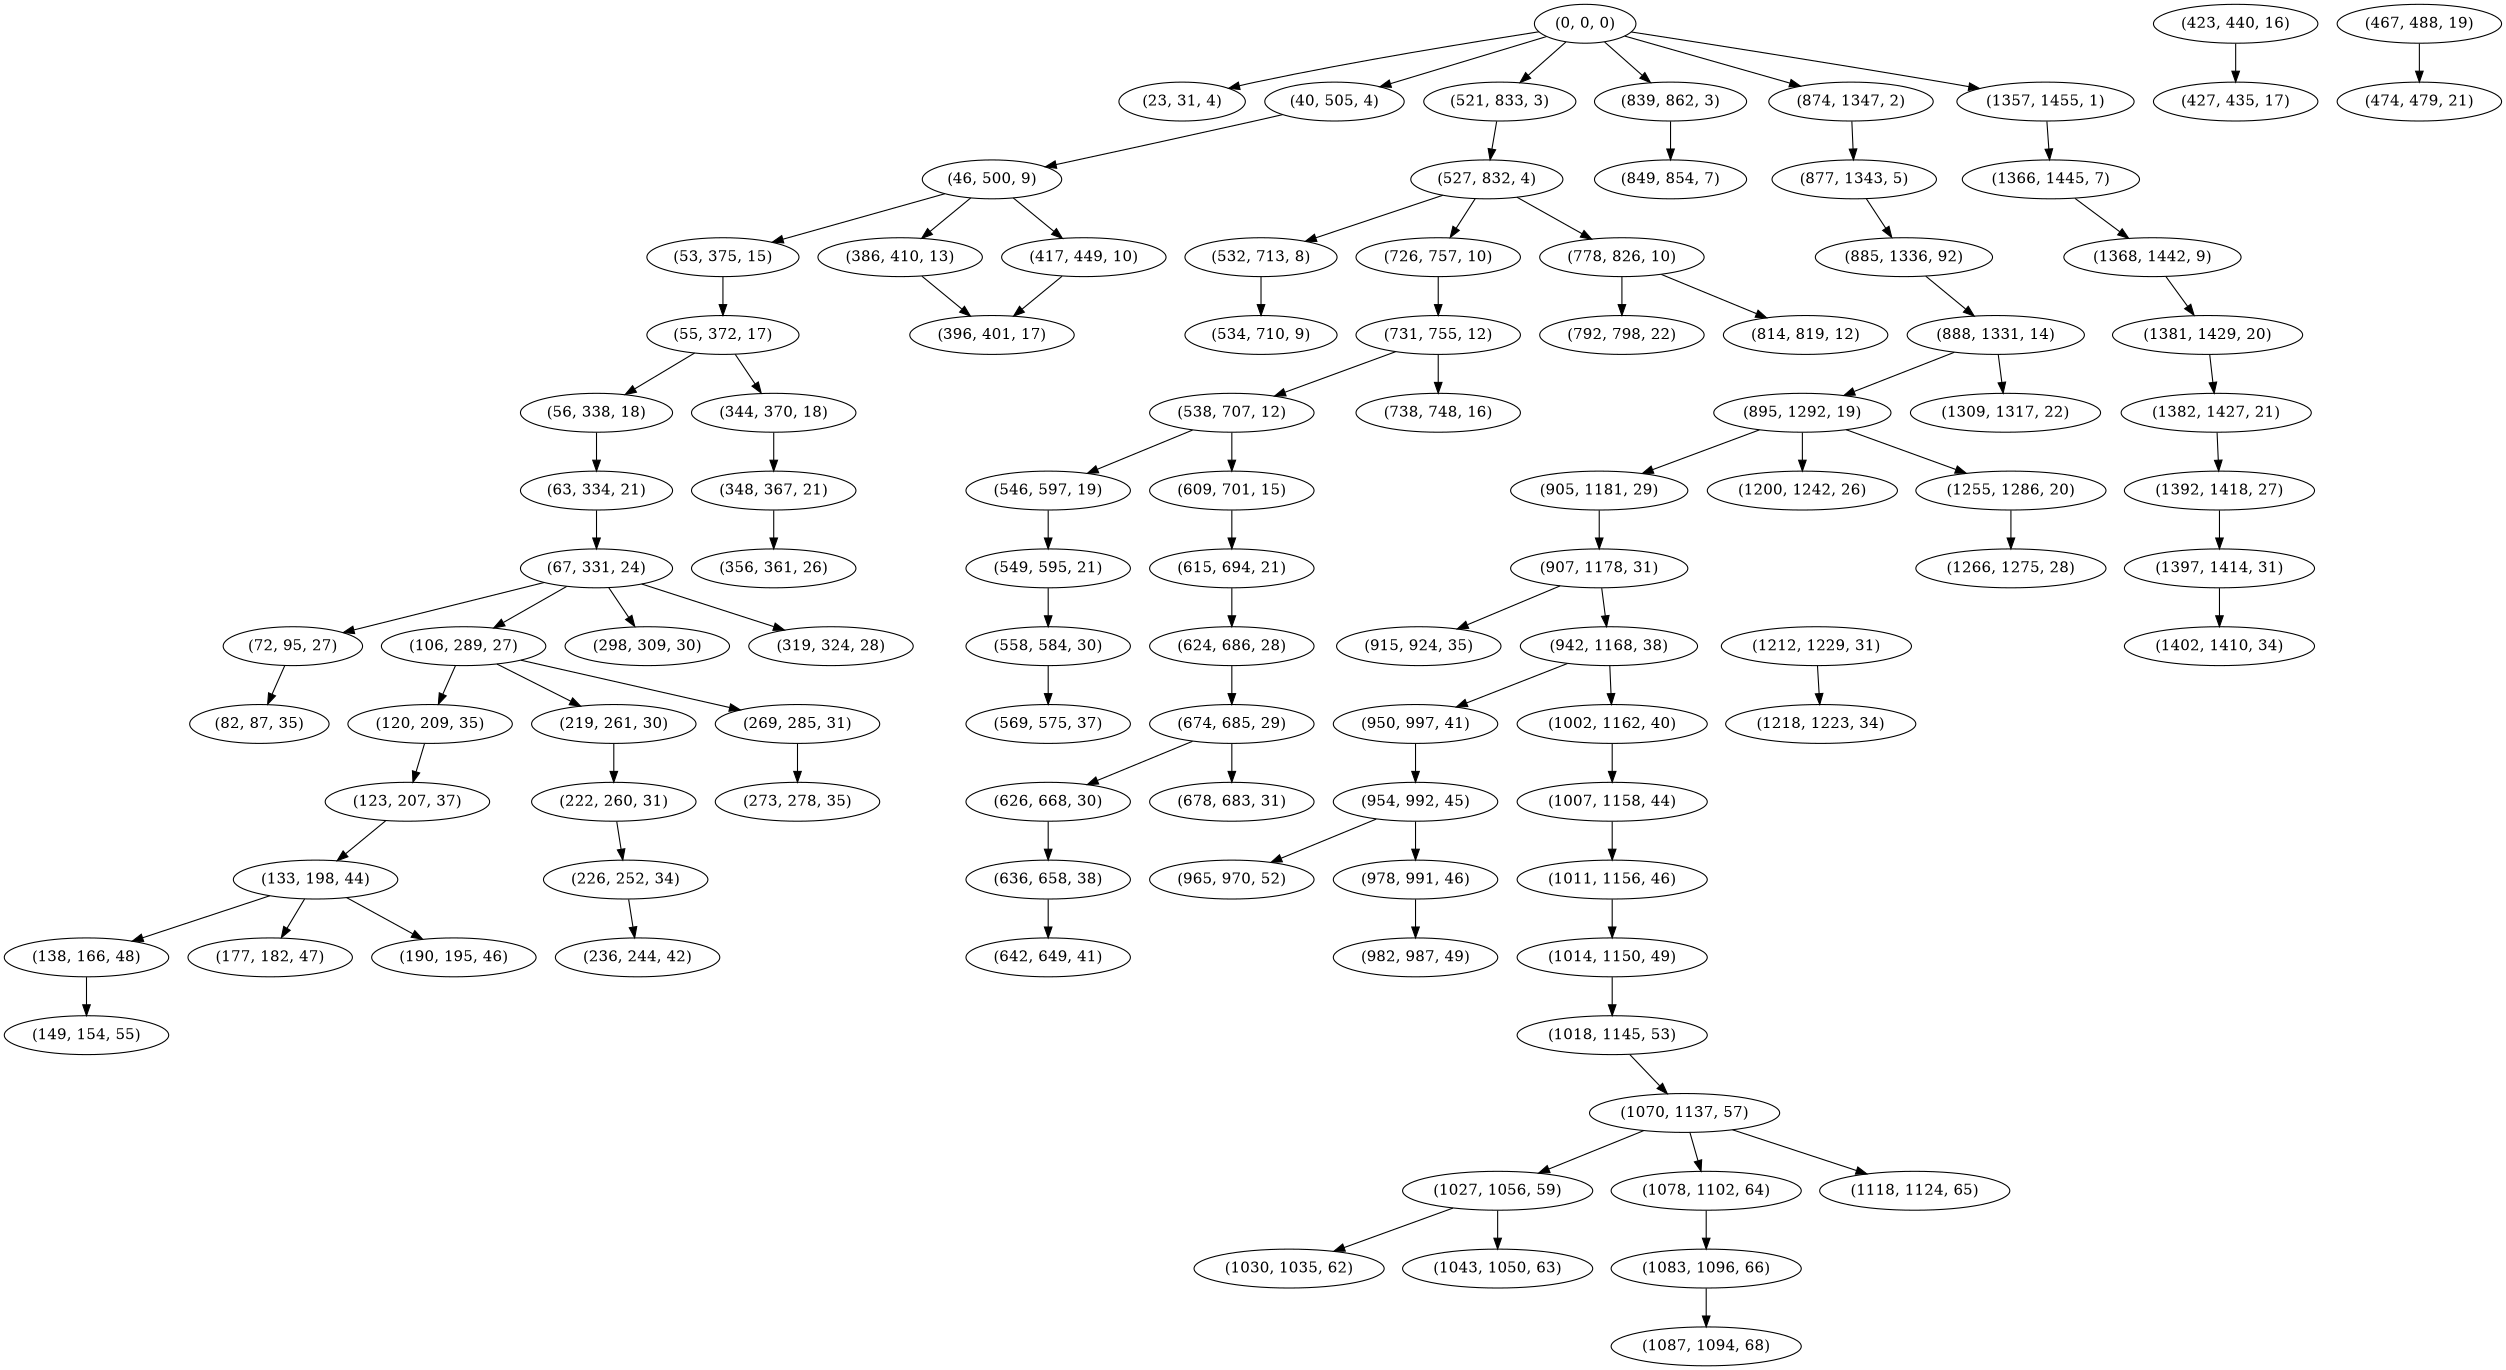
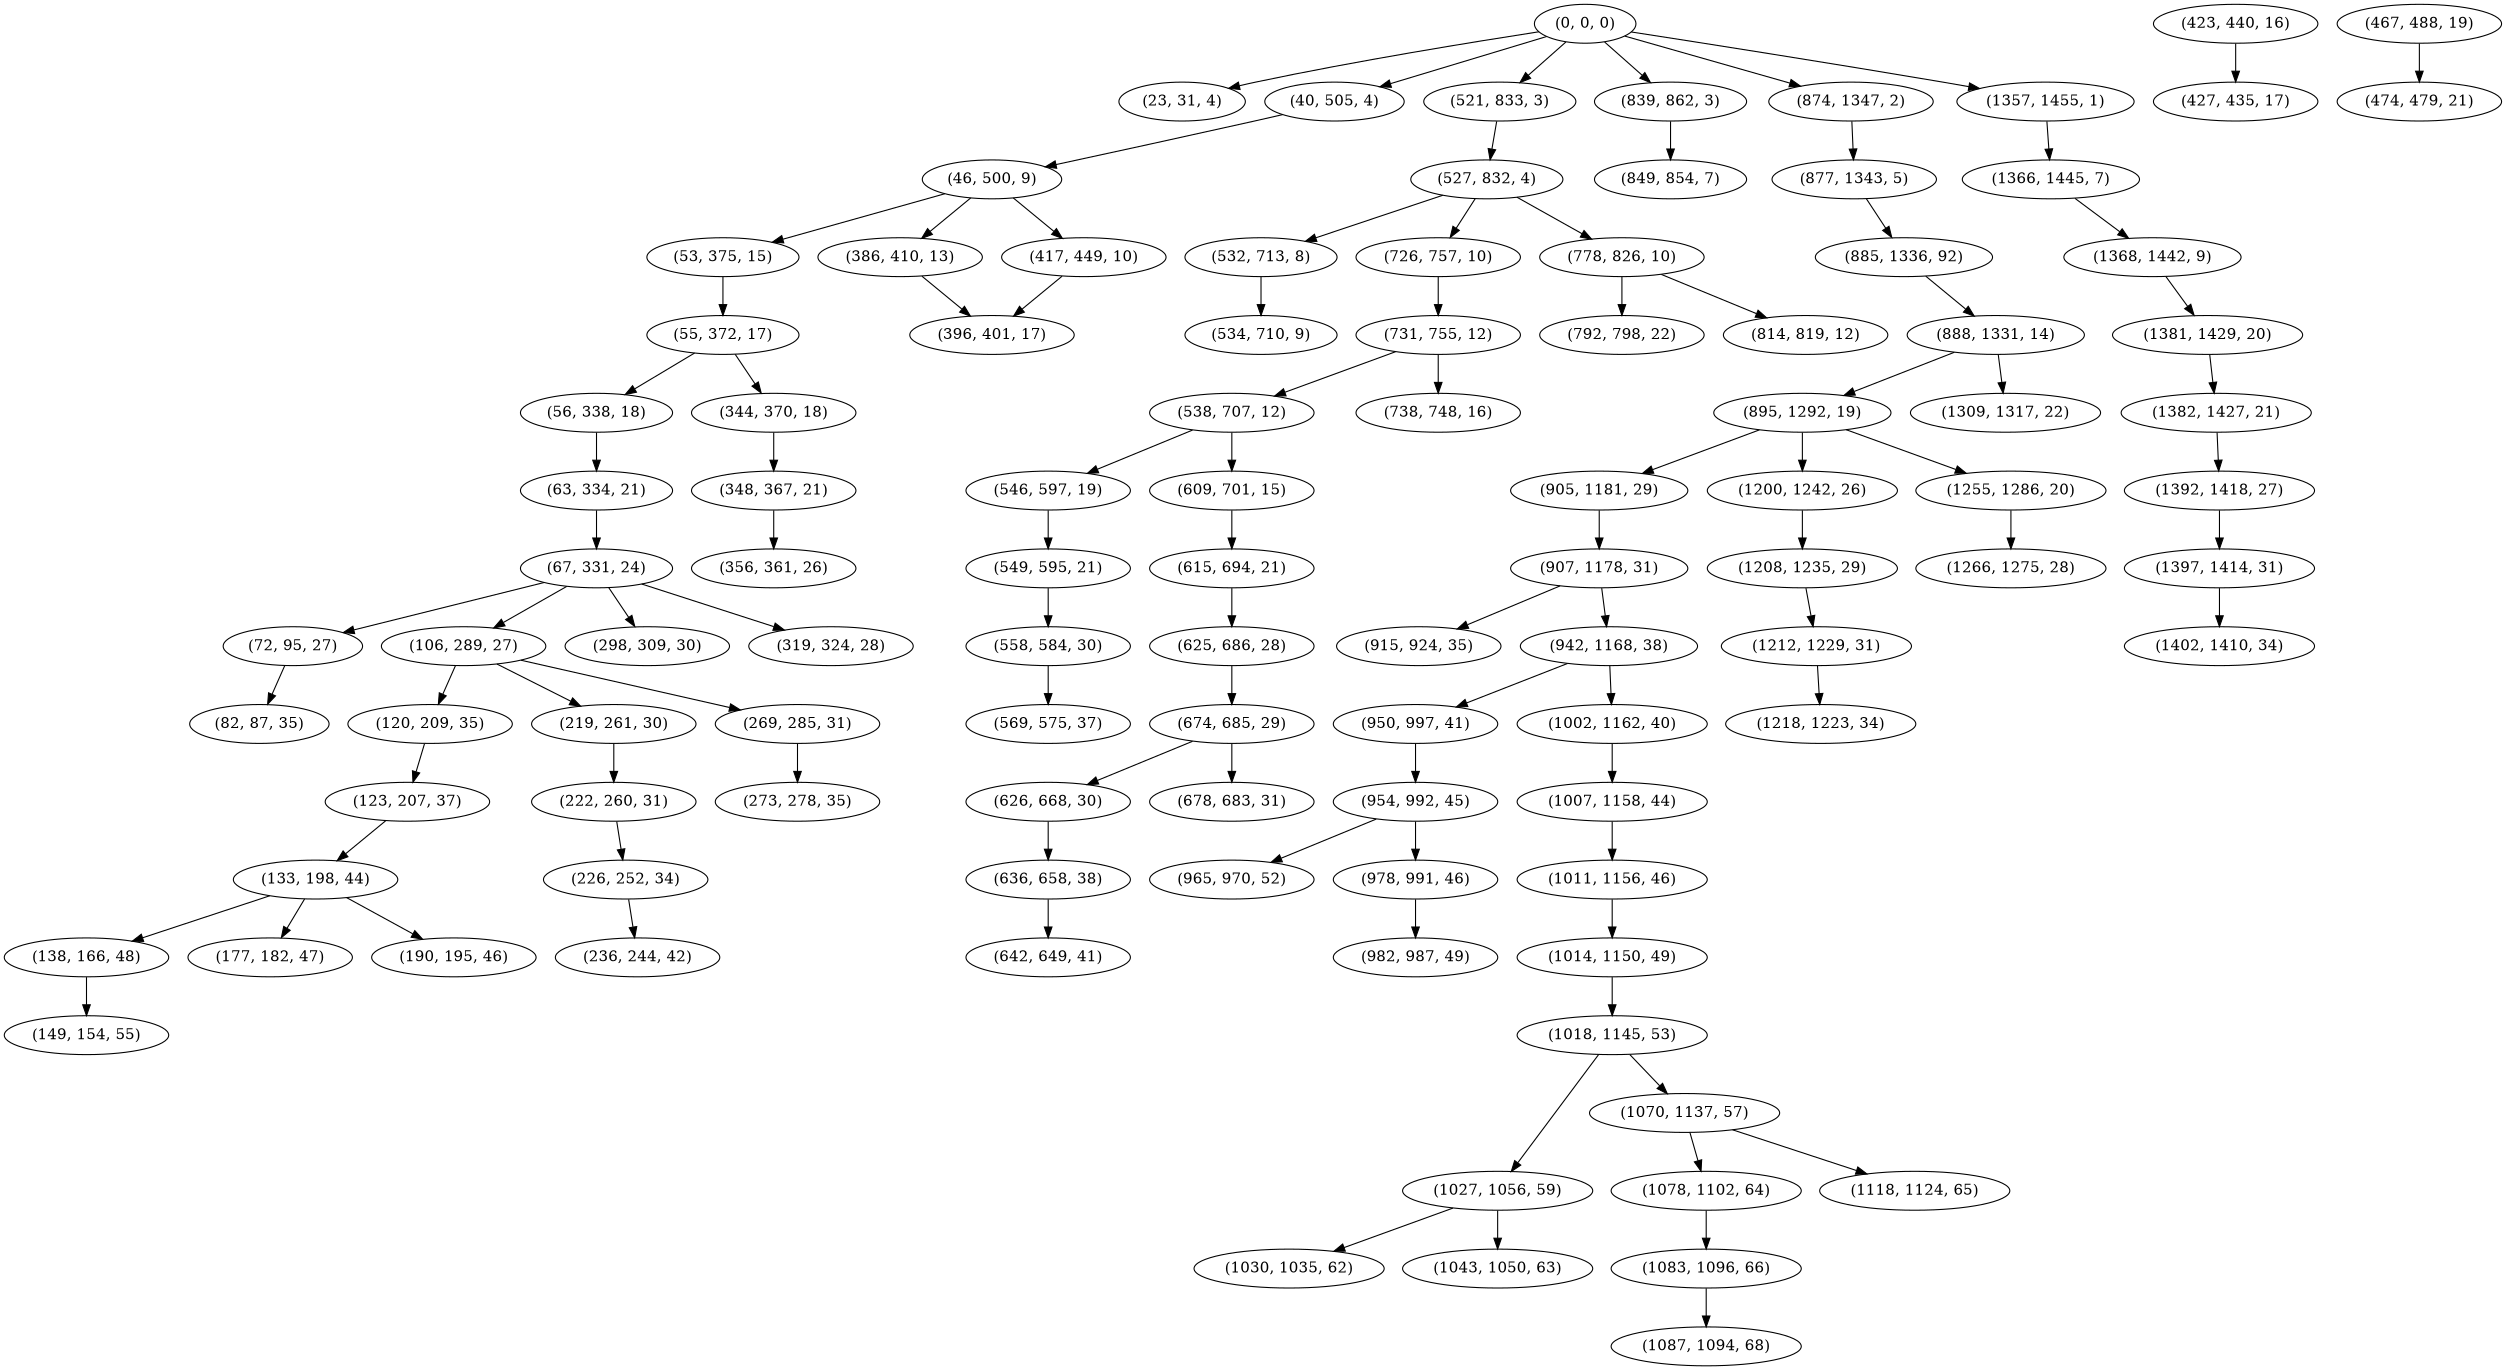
  digraph {
    n1 [label="(23, 31, 4)"]
    "(0, 0, 0)"
    "(40, 505, 4)"
    "(521, 833, 3)"
    "(839, 862, 3)"
    "(874, 1347, 2)"
    "(1357, 1455, 1)"
    "(46, 500, 9)"
    "(527, 832, 4)"
    "(849, 854, 7)"
    "(877, 1343, 5)"
    "(1366, 1445, 7)"
    "(53, 375, 15)"
    "(386, 410, 13)"
    "(417, 449, 10)"
    "(55, 372, 17)"
    "(396, 401, 17)"
    "(56, 338, 18)"
    "(344, 370, 18)"
    "(63, 334, 21)"
    "(348, 367, 21)"
    "(67, 331, 24)"
    "(72, 95, 27)"
    "(106, 289, 27)"
    "(298, 309, 30)"
    "(319, 324, 28)"
    "(82, 87, 35)"
    "(120, 209, 35)"
    "(219, 261, 30)"
    "(269, 285, 31)"
    "(123, 207, 37)"
    "(222, 260, 31)"
    "(273, 278, 35)"
    "(133, 198, 44)"
    "(138, 166, 48)"
    "(177, 182, 47)"
    "(190, 195, 46)"
    "(149, 154, 55)"
    "(226, 252, 34)"
    "(236, 244, 42)"
    "(356, 361, 26)"
    "(423, 440, 16)"
    "(427, 435, 17)"
    "(467, 488, 19)"
    "(474, 479, 21)"
    "(532, 713, 8)"
    "(726, 757, 10)"
    "(778, 826, 10)"
    "(534, 710, 9)"
    "(731, 755, 12)"
    "(792, 798, 22)"
    "(814, 819, 12)"
    "(538, 707, 12)"
    "(546, 597, 19)"
    "(609, 701, 15)"
    "(549, 595, 21)"
    "(615, 694, 21)"
    "(558, 584, 30)"
    "(569, 575, 37)"
-   "(624, 686, 28)"
+   "(624, 686, 28)" [label="(625, 686, 28)"]
    "(674, 685, 29)"
    "(626, 668, 30)"
    "(636, 658, 38)"
    "(678, 683, 31)"
    "(642, 649, 41)"
    "(738, 748, 16)"
    n67 [label="(885, 1336, 92)"]
    "(888, 1331, 14)"
    "(895, 1292, 19)"
    "(1309, 1317, 22)"
    "(905, 1181, 29)"
    "(1200, 1242, 26)"
    "(1255, 1286, 20)"
    "(907, 1178, 31)"
+   "(1208, 1235, 29)"
    "(1266, 1275, 28)"
    "(915, 924, 35)"
    "(942, 1168, 38)"
    "(950, 997, 41)"
    "(1002, 1162, 40)"
    "(954, 992, 45)"
    "(1007, 1158, 44)"
    "(965, 970, 52)"
    "(978, 991, 46)"
    "(982, 987, 49)"
    "(1011, 1156, 46)"
    "(1014, 1150, 49)"
    "(1018, 1145, 53)"
    "(1027, 1056, 59)"
    "(1070, 1137, 57)"
    "(1030, 1035, 62)"
    "(1043, 1050, 63)"
    "(1078, 1102, 64)"
    "(1118, 1124, 65)"
    "(1083, 1096, 66)"
    "(1087, 1094, 68)"
    "(1212, 1229, 31)"
    "(1218, 1223, 34)"
    "(1368, 1442, 9)"
    "(1381, 1429, 20)"
    "(1382, 1427, 21)"
    "(1392, 1418, 27)"
    "(1397, 1414, 31)"
    "(1402, 1410, 34)"
    "(0, 0, 0)" -> n1
    "(0, 0, 0)" -> "(40, 505, 4)"
    "(0, 0, 0)" -> "(521, 833, 3)"
    "(0, 0, 0)" -> "(839, 862, 3)"
    "(0, 0, 0)" -> "(874, 1347, 2)"
    "(0, 0, 0)" -> "(1357, 1455, 1)"
    "(40, 505, 4)" -> "(46, 500, 9)"
    "(521, 833, 3)" -> "(527, 832, 4)"
    "(839, 862, 3)" -> "(849, 854, 7)"
    "(874, 1347, 2)" -> "(877, 1343, 5)"
    "(1357, 1455, 1)" -> "(1366, 1445, 7)"
    "(46, 500, 9)" -> "(53, 375, 15)"
    "(46, 500, 9)" -> "(386, 410, 13)"
    "(46, 500, 9)" -> "(417, 449, 10)"
    "(527, 832, 4)" -> "(532, 713, 8)"
    "(527, 832, 4)" -> "(726, 757, 10)"
    "(527, 832, 4)" -> "(778, 826, 10)"
    "(877, 1343, 5)" -> n67
    "(1366, 1445, 7)" -> "(1368, 1442, 9)"
    "(53, 375, 15)" -> "(55, 372, 17)"
    "(386, 410, 13)" -> "(396, 401, 17)"
    "(417, 449, 10)" -> "(396, 401, 17)"
    "(55, 372, 17)" -> "(56, 338, 18)"
    "(55, 372, 17)" -> "(344, 370, 18)"
    "(56, 338, 18)" -> "(63, 334, 21)"
    "(344, 370, 18)" -> "(348, 367, 21)"
    "(63, 334, 21)" -> "(67, 331, 24)"
    "(348, 367, 21)" -> "(356, 361, 26)"
    "(67, 331, 24)" -> "(72, 95, 27)"
    "(67, 331, 24)" -> "(106, 289, 27)"
    "(67, 331, 24)" -> "(298, 309, 30)"
    "(67, 331, 24)" -> "(319, 324, 28)"
    "(72, 95, 27)" -> "(82, 87, 35)"
    "(106, 289, 27)" -> "(120, 209, 35)"
    "(106, 289, 27)" -> "(219, 261, 30)"
    "(106, 289, 27)" -> "(269, 285, 31)"
    "(120, 209, 35)" -> "(123, 207, 37)"
    "(219, 261, 30)" -> "(222, 260, 31)"
    "(269, 285, 31)" -> "(273, 278, 35)"
    "(123, 207, 37)" -> "(133, 198, 44)"
    "(222, 260, 31)" -> "(226, 252, 34)"
    "(133, 198, 44)" -> "(138, 166, 48)"
    "(133, 198, 44)" -> "(177, 182, 47)"
    "(133, 198, 44)" -> "(190, 195, 46)"
    "(138, 166, 48)" -> "(149, 154, 55)"
    "(226, 252, 34)" -> "(236, 244, 42)"
    "(423, 440, 16)" -> "(427, 435, 17)"
    "(467, 488, 19)" -> "(474, 479, 21)"
    "(532, 713, 8)" -> "(534, 710, 9)"
    "(726, 757, 10)" -> "(731, 755, 12)"
    "(778, 826, 10)" -> "(792, 798, 22)"
    "(778, 826, 10)" -> "(814, 819, 12)"
    "(731, 755, 12)" -> "(538, 707, 12)"
    "(731, 755, 12)" -> "(738, 748, 16)"
    "(538, 707, 12)" -> "(546, 597, 19)"
    "(538, 707, 12)" -> "(609, 701, 15)"
    "(546, 597, 19)" -> "(549, 595, 21)"
    "(609, 701, 15)" -> "(615, 694, 21)"
    "(549, 595, 21)" -> "(558, 584, 30)"
    "(615, 694, 21)" -> "(624, 686, 28)"
    "(558, 584, 30)" -> "(569, 575, 37)"
    "(624, 686, 28)" -> "(674, 685, 29)"
    "(674, 685, 29)" -> "(626, 668, 30)"
    "(674, 685, 29)" -> "(678, 683, 31)"
    "(626, 668, 30)" -> "(636, 658, 38)"
    "(636, 658, 38)" -> "(642, 649, 41)"
    n67 -> "(888, 1331, 14)"
    "(888, 1331, 14)" -> "(895, 1292, 19)"
    "(888, 1331, 14)" -> "(1309, 1317, 22)"
    "(895, 1292, 19)" -> "(905, 1181, 29)"
    "(895, 1292, 19)" -> "(1200, 1242, 26)"
    "(895, 1292, 19)" -> "(1255, 1286, 20)"
    "(905, 1181, 29)" -> "(907, 1178, 31)"
+   "(1200, 1242, 26)" -> "(1208, 1235, 29)"
    "(1255, 1286, 20)" -> "(1266, 1275, 28)"
    "(907, 1178, 31)" -> "(915, 924, 35)"
    "(907, 1178, 31)" -> "(942, 1168, 38)"
+   "(1208, 1235, 29)" -> "(1212, 1229, 31)"
    "(942, 1168, 38)" -> "(950, 997, 41)"
    "(942, 1168, 38)" -> "(1002, 1162, 40)"
    "(950, 997, 41)" -> "(954, 992, 45)"
    "(1002, 1162, 40)" -> "(1007, 1158, 44)"
    "(954, 992, 45)" -> "(965, 970, 52)"
    "(954, 992, 45)" -> "(978, 991, 46)"
    "(1007, 1158, 44)" -> "(1011, 1156, 46)"
    "(978, 991, 46)" -> "(982, 987, 49)"
    "(1011, 1156, 46)" -> "(1014, 1150, 49)"
    "(1014, 1150, 49)" -> "(1018, 1145, 53)"
-   "(1070, 1137, 57)" -> "(1027, 1056, 59)"
+   "(1018, 1145, 53)" -> "(1027, 1056, 59)"
    "(1018, 1145, 53)" -> "(1070, 1137, 57)"
    "(1027, 1056, 59)" -> "(1030, 1035, 62)"
    "(1027, 1056, 59)" -> "(1043, 1050, 63)"
    "(1070, 1137, 57)" -> "(1078, 1102, 64)"
    "(1070, 1137, 57)" -> "(1118, 1124, 65)"
    "(1078, 1102, 64)" -> "(1083, 1096, 66)"
    "(1083, 1096, 66)" -> "(1087, 1094, 68)"
    "(1212, 1229, 31)" -> "(1218, 1223, 34)"
    "(1368, 1442, 9)" -> "(1381, 1429, 20)"
    "(1381, 1429, 20)" -> "(1382, 1427, 21)"
    "(1382, 1427, 21)" -> "(1392, 1418, 27)"
    "(1392, 1418, 27)" -> "(1397, 1414, 31)"
    "(1397, 1414, 31)" -> "(1402, 1410, 34)"
  }
